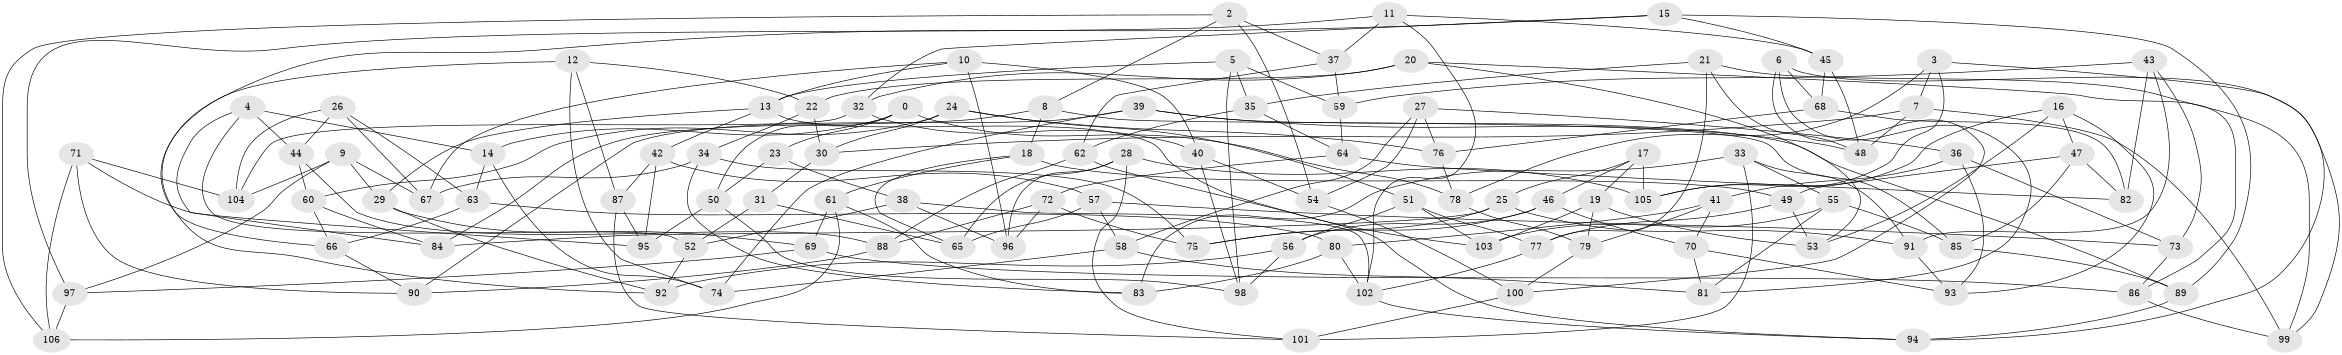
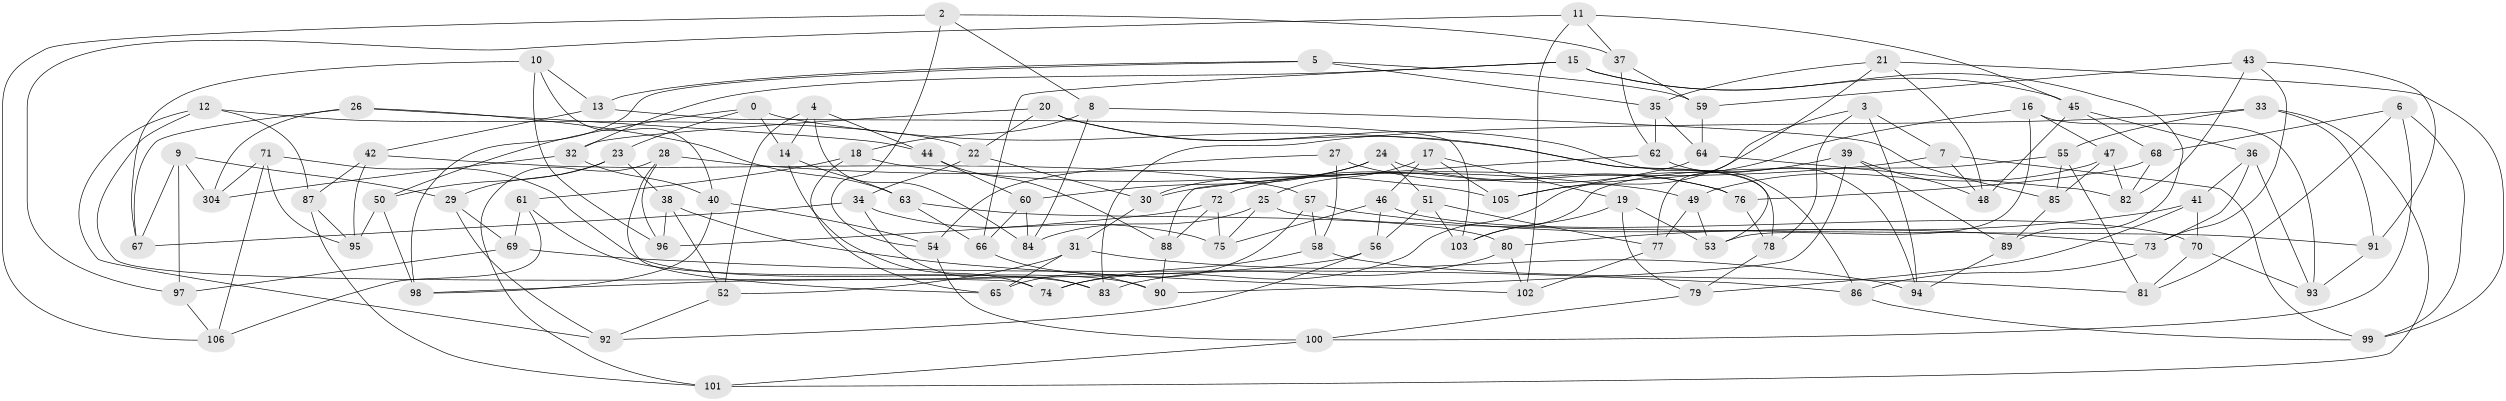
  graph {
    node [color=gray90 style=filled]
    n1 [label=0]
    14
    23
    50
    78
    74
    63
    29
    38
    98
    95
    79
    2
    8
    37
    54
    106
    84
    18
    85
    59
    62
    100
    3
    7
    94
    105
    99
    30
    48
    4
    44
    52
    60
    88
    92
    5
    13
    35
    42
    103
    64
    6
    68
    81
    76
    82
    101
    31
    49
    61
    65
    89
    9
    67
    97
-   104
+   104 [label=304]
    69
    10
    40
    96
    11
    45
    102
    12
    22
    87
    34
    57
    66
    80
    15
    32
    90
    16
    47
    53
    93
    17
    19
    25
    46
    75
    91
    70
    56
    77
    83
    20
    86
    21
    24
    51
    26
    27
    36
    58
    41
    73
    28
    33
    55
    72
    39
    43
    71
    n1 -- 14
    n1 -- 23
    n1 -- 50
    n1 -- 78
    14 -- 74
    14 -- 63
    23 -- 50
-   13 -- 29
+   23 -- 29
    23 -- 38
    50 -- 98
    50 -- 95
    78 -- 79
    63 -- 66
    63 -- 80
    29 -- 92
    29 -- 69
    38 -- 52
    38 -- 96
    38 -- 102
    79 -- 100
    2 -- 8
    2 -- 37
    2 -- 54
    2 -- 106
    8 -- 84
    8 -- 18
    8 -- 85
    37 -- 59
    37 -- 62
    54 -- 100
    18 -- 49
    18 -- 61
    18 -- 65
    85 -- 89
    59 -- 64
    62 -- 94
    62 -- 88
    100 -- 101
    3 -- 78
    3 -- 7
    3 -- 94
    3 -- 105
    7 -- 99
    7 -- 30
    7 -- 48
    30 -- 31
    4 -- 14
    4 -- 84
    4 -- 44
    4 -- 52
    44 -- 60
    44 -- 88
    52 -- 92
    60 -- 84
    60 -- 66
    88 -- 90
    5 -- 98
    5 -- 59
    5 -- 13
    5 -- 35
    13 -- 42
    13 -- 103
    35 -- 62
    35 -- 64
    42 -- 95
    42 -- 87
    42 -- 57
    64 -- 82
    64 -- 72
    6 -- 100
    6 -- 99
    6 -- 68
    6 -- 81
    68 -- 76
    68 -- 82
    76 -- 78
-   102 -- 94
+   31 -- 94
    31 -- 52
    31 -- 65
    49 -- 53
    49 -- 77
    61 -- 106
    61 -- 69
    61 -- 83
    89 -- 94
    9 -- 29
    9 -- 67
    9 -- 97
    9 -- 104
    97 -- 106
    69 -- 97
    69 -- 86
    10 -- 13
    10 -- 67
    10 -- 40
    10 -- 96
    40 -- 98
    40 -- 54
    11 -- 37
    11 -- 97
    11 -- 45
    11 -- 102
    45 -- 48
    45 -- 68
    12 -- 74
    12 -- 92
    12 -- 22
    12 -- 87
    22 -- 30
    22 -- 34
    87 -- 95
    87 -- 101
    34 -- 67
    34 -- 75
    34 -- 83
    57 -- 65
    57 -- 58
    57 -- 73
    66 -- 90
    80 -- 102
    80 -- 83
    15 -- 89
    15 -- 45
    15 -- 66
    15 -- 32
    32 -- 104
    32 -- 40
    16 -- 105
    16 -- 47
    16 -- 53
    16 -- 93
    47 -- 85
    47 -- 82
    47 -- 49
    17 -- 105
    17 -- 19
    17 -- 25
    17 -- 46
    19 -- 79
    19 -- 103
    19 -- 53
    25 -- 84
    25 -- 75
    25 -- 91
    46 -- 75
    46 -- 70
    46 -- 56
    91 -- 93
    70 -- 81
    70 -- 93
    56 -- 98
    56 -- 92
    77 -- 102
    20 -- 22
    20 -- 32
    20 -- 53
    20 -- 86
    86 -- 99
    21 -- 99
    21 -- 48
    21 -- 35
    21 -- 77
    24 -- 30
    24 -- 60
    24 -- 76
    24 -- 51
    51 -- 103
    51 -- 56
    51 -- 77
    26 -- 63
    26 -- 44
    26 -- 67
    26 -- 104
    27 -- 54
    27 -- 76
-   27 -- 36
+   45 -- 36
    27 -- 58
    36 -- 93
    36 -- 41
    36 -- 73
    58 -- 74
    58 -- 81
    41 -- 79
    41 -- 80
    41 -- 70
    73 -- 86
    28 -- 105
    28 -- 101
    28 -- 65
    28 -- 96
    33 -- 101
    33 -- 91
    33 -- 83
    33 -- 55
    55 -- 85
    55 -- 103
    55 -- 81
    72 -- 88
    72 -- 96
    72 -- 75
    39 -- 74
    39 -- 48
    39 -- 89
    39 -- 90
    43 -- 59
    43 -- 82
    43 -- 91
    43 -- 73
    71 -- 95
    71 -- 106
    71 -- 104
    71 -- 90
  }
